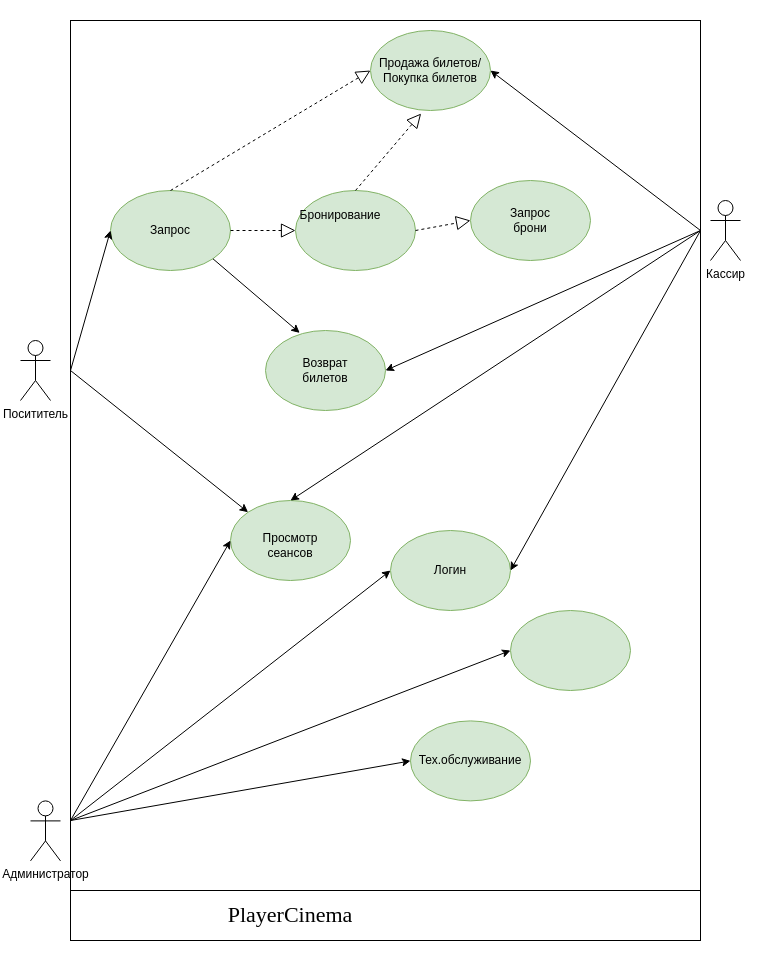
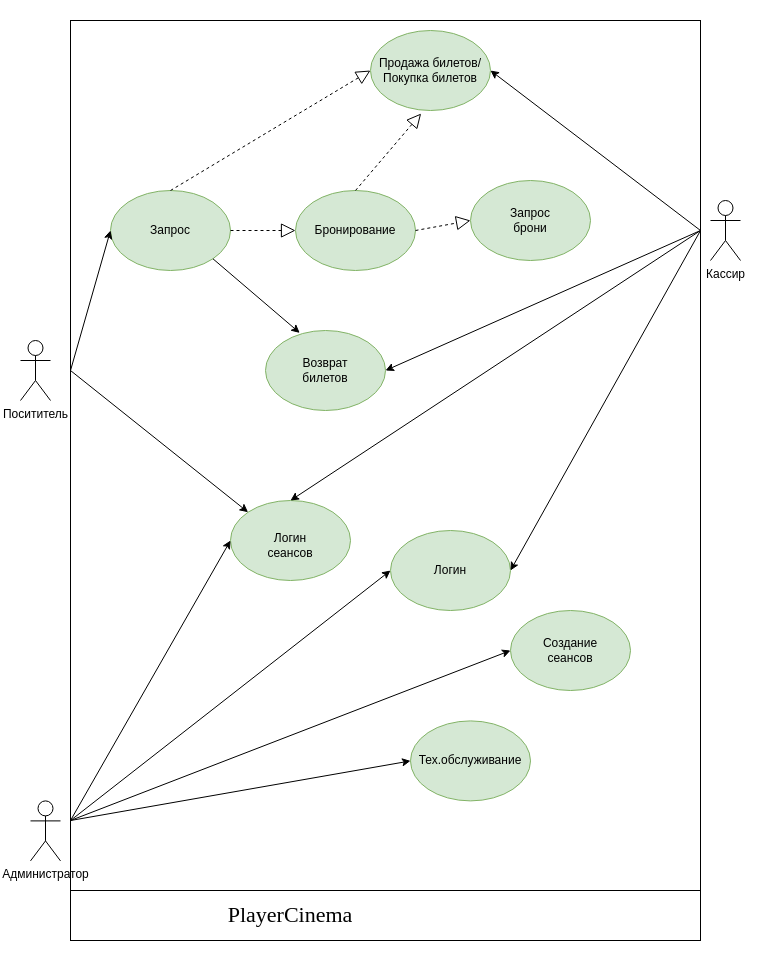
  <mxCell id="0" />
  <mxCell id="1" parent="0" />
  <mxCell id="2" value="Посититель" style="shape=umlActor;verticalLabelPosition=bottom;verticalAlign=top;html=1;outlineConnect=0;" vertex="1" parent="1"><mxGeometry x="20" y="340" width="30" height="60" as="geometry" /></mxCell>
  <mxCell id="3" value="Администратор" style="shape=umlActor;verticalLabelPosition=bottom;verticalAlign=top;html=1;outlineConnect=0;" vertex="1" parent="1"><mxGeometry x="30" y="800.4" width="30" height="60" as="geometry" /></mxCell>
  <mxCell id="4" value="Кассир" style="shape=umlActor;verticalLabelPosition=bottom;verticalAlign=top;html=1;outlineConnect=0;" vertex="1" parent="1"><mxGeometry x="710" y="200" width="30" height="60" as="geometry" /></mxCell>
  <mxCell id="5" value="" style="ellipse;whiteSpace=wrap;html=1;fillColor=#d5e8d4;strokeColor=#82b366;" vertex="1" parent="1"><mxGeometry x="295" y="190" width="120" height="80" as="geometry" /></mxCell>
  <mxCell id="6" value="" style="ellipse;whiteSpace=wrap;html=1;fillColor=#d5e8d4;strokeColor=#82b366;" vertex="1" parent="1"><mxGeometry x="265" y="330" width="120" height="80" as="geometry" /></mxCell>
  <mxCell id="7" value="" style="ellipse;whiteSpace=wrap;html=1;fillColor=#d5e8d4;strokeColor=#82b366;" vertex="1" parent="1"><mxGeometry x="230" y="500" width="120" height="80" as="geometry" /></mxCell>
  <mxCell id="8" value="" style="ellipse;whiteSpace=wrap;html=1;fillColor=#d5e8d4;strokeColor=#82b366;" vertex="1" parent="1"><mxGeometry x="390" y="530" width="120" height="80" as="geometry" /></mxCell>
  <mxCell id="9" value="" style="ellipse;whiteSpace=wrap;html=1;fillColor=#d5e8d4;strokeColor=#82b366;" vertex="1" parent="1"><mxGeometry x="510" y="610" width="120" height="80" as="geometry" /></mxCell>
  <mxCell id="10" value="" style="ellipse;whiteSpace=wrap;html=1;fillColor=#d5e8d4;strokeColor=#82b366;" vertex="1" parent="1"><mxGeometry x="470" y="180" width="120" height="80" as="geometry" /></mxCell>
  <mxCell id="11" value="" style="ellipse;whiteSpace=wrap;html=1;fillColor=#d5e8d4;strokeColor=#82b366;" vertex="1" parent="1"><mxGeometry x="110" y="190" width="120" height="80" as="geometry" /></mxCell>
  <mxCell id="12" value="" style="ellipse;whiteSpace=wrap;html=1;fillColor=#d5e8d4;strokeColor=#82b366;" vertex="1" parent="1"><mxGeometry x="370" y="30" width="120" height="80" as="geometry" /></mxCell>
  <mxCell id="13" value="Продажа билетов/Покупка билетов" style="text;strokeColor=none;align=center;fillColor=none;html=1;verticalAlign=middle;whiteSpace=wrap;rounded=0;" vertex="1" parent="1"><mxGeometry x="375" y="55" width="110" height="30" as="geometry" /></mxCell>
  <mxCell id="14" value="Запрос брони" style="text;strokeColor=none;align=center;fillColor=none;html=1;verticalAlign=middle;whiteSpace=wrap;rounded=0;" vertex="1" parent="1"><mxGeometry x="500" y="205" width="60" height="30" as="geometry" /></mxCell>
- <mxCell id="15" value="Бронирование" style="text;strokeColor=none;align=center;fillColor=none;html=1;verticalAlign=middle;whiteSpace=wrap;rounded=0;" vertex="1" parent="1"><mxGeometry x="310" y="200" width="60" height="30" as="geometry" /></mxCell>
+ <mxCell id="15" value="Бронирование" style="text;strokeColor=none;align=center;fillColor=none;html=1;verticalAlign=middle;whiteSpace=wrap;rounded=0;" vertex="1" parent="1"><mxGeometry x="325" y="215" width="60" height="30" as="geometry" /></mxCell>
  <mxCell id="16" value="Возврат билетов" style="text;strokeColor=none;align=center;fillColor=none;html=1;verticalAlign=middle;whiteSpace=wrap;rounded=0;" vertex="1" parent="1"><mxGeometry x="295" y="355" width="60" height="30" as="geometry" /></mxCell>
- <mxCell id="17" value="Просмотр сеансов" style="text;strokeColor=none;align=center;fillColor=none;html=1;verticalAlign=middle;whiteSpace=wrap;rounded=0;" vertex="1" parent="1"><mxGeometry x="260" y="530" width="60" height="30" as="geometry" /></mxCell>
+ <mxCell id="17" value="Логин сеансов" style="text;strokeColor=none;align=center;fillColor=none;html=1;verticalAlign=middle;whiteSpace=wrap;rounded=0;" vertex="1" parent="1"><mxGeometry x="260" y="530" width="60" height="30" as="geometry" /></mxCell>
  <mxCell id="18" value="Логин" style="text;strokeColor=none;align=center;fillColor=none;html=1;verticalAlign=middle;whiteSpace=wrap;rounded=0;" vertex="1" parent="1"><mxGeometry x="420" y="555" width="60" height="30" as="geometry" /></mxCell>
+ <mxCell id="19" value="Создание сеансов" style="text;strokeColor=none;align=center;fillColor=none;html=1;verticalAlign=middle;whiteSpace=wrap;rounded=0;" vertex="1" parent="1"><mxGeometry x="540" y="635" width="60" height="30" as="geometry" /></mxCell>
  <mxCell id="20" value="Запрос" style="text;strokeColor=none;align=center;fillColor=none;html=1;verticalAlign=middle;whiteSpace=wrap;rounded=0;" vertex="1" parent="1"><mxGeometry x="140" y="215" width="60" height="30" as="geometry" /></mxCell>
  <mxCell id="21" value="" style="ellipse;whiteSpace=wrap;html=1;fillColor=#d5e8d4;strokeColor=#82b366;" vertex="1" parent="1"><mxGeometry x="410" y="720.4" width="120" height="80" as="geometry" /></mxCell>
  <mxCell id="22" value="Тех.обслуживание" style="text;strokeColor=none;align=center;fillColor=none;html=1;verticalAlign=middle;whiteSpace=wrap;rounded=0;" vertex="1" parent="1"><mxGeometry x="440" y="745.4" width="60" height="30" as="geometry" /></mxCell>
  <mxCell id="23" value="" style="endArrow=classic;html=1;rounded=0;entryX=0;entryY=0.5;entryDx=0;entryDy=0;" edge="1" parent="1" target="21"><mxGeometry width="50" height="50" relative="1" as="geometry"><mxPoint x="70" y="820" as="sourcePoint" /><mxPoint x="280" y="850.4" as="targetPoint" /></mxGeometry></mxCell>
  <mxCell id="24" value="" style="endArrow=classic;html=1;rounded=0;entryX=0;entryY=0.5;entryDx=0;entryDy=0;" edge="1" parent="1" target="9"><mxGeometry width="50" height="50" relative="1" as="geometry"><mxPoint x="70" y="820" as="sourcePoint" /><mxPoint x="260" y="800.4" as="targetPoint" /></mxGeometry></mxCell>
  <mxCell id="25" value="" style="endArrow=classic;html=1;rounded=0;entryX=0;entryY=0.5;entryDx=0;entryDy=0;" edge="1" parent="1" target="8"><mxGeometry width="50" height="50" relative="1" as="geometry"><mxPoint x="70" y="820" as="sourcePoint" /><mxPoint x="235.56" y="660" as="targetPoint" /></mxGeometry></mxCell>
  <mxCell id="26" value="" style="endArrow=classic;html=1;rounded=0;entryX=0;entryY=0.5;entryDx=0;entryDy=0;" edge="1" parent="1" target="7"><mxGeometry width="50" height="50" relative="1" as="geometry"><mxPoint x="70" y="820" as="sourcePoint" /><mxPoint x="280" y="560" as="targetPoint" /></mxGeometry></mxCell>
  <mxCell id="27" value="" style="endArrow=classic;html=1;rounded=0;entryX=1;entryY=0.5;entryDx=0;entryDy=0;" edge="1" parent="1" target="8"><mxGeometry width="50" height="50" relative="1" as="geometry"><mxPoint x="700" y="230" as="sourcePoint" /><mxPoint x="410" y="380" as="targetPoint" /></mxGeometry></mxCell>
  <mxCell id="28" value="" style="endArrow=classic;html=1;rounded=0;entryX=0.5;entryY=0;entryDx=0;entryDy=0;" edge="1" parent="1" target="7"><mxGeometry width="50" height="50" relative="1" as="geometry"><mxPoint x="700" y="230" as="sourcePoint" /><mxPoint x="410" y="390" as="targetPoint" /></mxGeometry></mxCell>
  <mxCell id="29" value="" style="endArrow=classic;html=1;rounded=0;entryX=1;entryY=0.5;entryDx=0;entryDy=0;" edge="1" parent="1" target="12"><mxGeometry width="50" height="50" relative="1" as="geometry"><mxPoint x="700" y="230" as="sourcePoint" /><mxPoint x="410" y="390" as="targetPoint" /></mxGeometry></mxCell>
  <mxCell id="30" value="" style="endArrow=classic;html=1;rounded=0;entryX=1;entryY=0.5;entryDx=0;entryDy=0;" edge="1" parent="1" target="6"><mxGeometry width="50" height="50" relative="1" as="geometry"><mxPoint x="700" y="230" as="sourcePoint" /><mxPoint x="410" y="390" as="targetPoint" /></mxGeometry></mxCell>
  <mxCell id="31" value="" style="endArrow=classic;html=1;rounded=0;entryX=0;entryY=0;entryDx=0;entryDy=0;" edge="1" parent="1" target="7"><mxGeometry width="50" height="50" relative="1" as="geometry"><mxPoint x="70" y="370" as="sourcePoint" /><mxPoint x="200" y="390" as="targetPoint" /></mxGeometry></mxCell>
  <mxCell id="32" value="" style="endArrow=classic;html=1;rounded=0;entryX=0;entryY=0.5;entryDx=0;entryDy=0;" edge="1" parent="1" target="11"><mxGeometry width="50" height="50" relative="1" as="geometry"><mxPoint x="70" y="370" as="sourcePoint" /><mxPoint x="370" y="560" as="targetPoint" /></mxGeometry></mxCell>
  <mxCell id="33" value="" style="endArrow=block;dashed=1;endFill=0;endSize=12;html=1;rounded=0;exitX=1;exitY=0.5;exitDx=0;exitDy=0;entryX=0;entryY=0.5;entryDx=0;entryDy=0;" edge="1" parent="1" source="11" target="5"><mxGeometry width="160" relative="1" as="geometry"><mxPoint x="260" y="590" as="sourcePoint" /><mxPoint x="420" y="590" as="targetPoint" /></mxGeometry></mxCell>
  <mxCell id="34" value="" style="endArrow=block;dashed=1;endFill=0;endSize=12;html=1;rounded=0;exitX=0.5;exitY=0;exitDx=0;exitDy=0;entryX=0;entryY=0.5;entryDx=0;entryDy=0;" edge="1" parent="1" source="11" target="12"><mxGeometry width="160" relative="1" as="geometry"><mxPoint x="260" y="590" as="sourcePoint" /><mxPoint x="420" y="590" as="targetPoint" /></mxGeometry></mxCell>
  <mxCell id="35" value="" style="endArrow=block;dashed=1;endFill=0;endSize=12;html=1;rounded=0;exitX=0.5;exitY=0;exitDx=0;exitDy=0;entryX=0.422;entryY=1.038;entryDx=0;entryDy=0;entryPerimeter=0;" edge="1" parent="1" source="5" target="12"><mxGeometry width="160" relative="1" as="geometry"><mxPoint x="260" y="590" as="sourcePoint" /><mxPoint x="420" y="590" as="targetPoint" /></mxGeometry></mxCell>
  <mxCell id="36" value="" style="endArrow=classic;html=1;rounded=0;exitX=1;exitY=1;exitDx=0;exitDy=0;entryX=0.285;entryY=0.03;entryDx=0;entryDy=0;entryPerimeter=0;" edge="1" parent="1" source="11" target="6"><mxGeometry width="50" height="50" relative="1" as="geometry"><mxPoint x="320" y="610" as="sourcePoint" /><mxPoint x="370" y="560" as="targetPoint" /></mxGeometry></mxCell>
  <mxCell id="37" value="" style="rounded=0;whiteSpace=wrap;html=1;shadow=0;fillColor=none;" vertex="1" parent="1"><mxGeometry x="70" y="20" width="630" height="870" as="geometry" /></mxCell>
  <mxCell id="38" value="" style="rounded=0;whiteSpace=wrap;html=1;fillColor=none;" vertex="1" parent="1"><mxGeometry x="70" y="890" width="630" height="50" as="geometry" /></mxCell>
  <mxCell id="39" value="PlayerCinema" style="text;strokeColor=none;align=center;fillColor=none;html=1;verticalAlign=middle;whiteSpace=wrap;rounded=0;fontFamily=Tahoma;fontSize=22;" vertex="1" parent="1"><mxGeometry x="260" y="900" width="60" height="30" as="geometry" /></mxCell>
  <mxCell id="40" value="" style="endArrow=block;dashed=1;endFill=0;endSize=12;html=1;rounded=0;exitX=1;exitY=0.5;exitDx=0;exitDy=0;entryX=0;entryY=0.5;entryDx=0;entryDy=0;" edge="1" parent="1" source="5" target="10"><mxGeometry width="160" relative="1" as="geometry"><mxPoint x="580" y="220" as="sourcePoint" /><mxPoint x="430" y="230" as="targetPoint" /></mxGeometry></mxCell>
